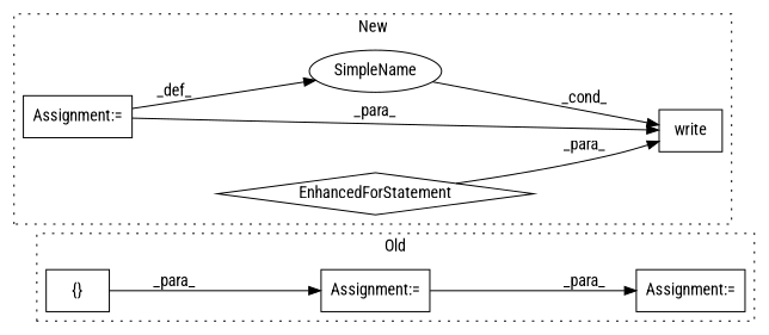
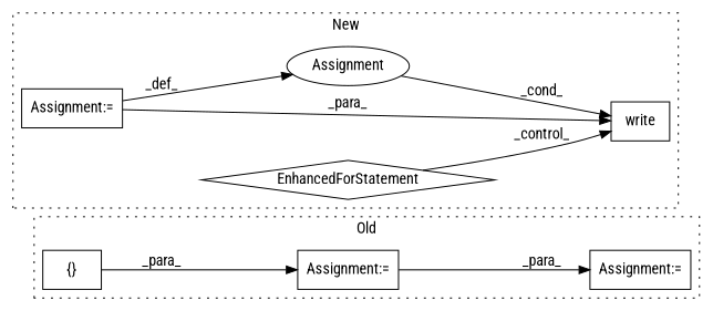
  digraph {
    fontname="Roboto Condensed"
    rankdir=LR
    node [a=7 fontname="Roboto Condensed" l=1 shape=box]
    edge [fontname="Roboto Condensed"]
    n1 [a=4 l=2 label="{}" s=2295]
    n2 [label="Assignment:=" s=3018]
    n3 [label="Assignment:=" s=3066]
    n4 [a=32 l="6,1" label=write s="3351,3374"]
    n5 [l="57,2" label="Assignment:=" s="3104,3173"]
    n6 [a=70 l="61,2" label=EnhancedForStatement s="3219,3290" shape=diamond]
-   n7 [a=42 label=SimpleName s=3284 shape=ellipse]
+   n7 [a=42 label=Assignment s=3284 shape=ellipse]
    subgraph cluster_1 {
      label=Old
      style=dotted
      n1
      n2
      n3
    }
    subgraph cluster_2 {
      label=New
      style=dotted
      n4
      n5
      n6
      n7
    }
    n1 -> n2 [label=_para_]
    n2 -> n3 [label=_para_]
    n5 -> n4 [label=_para_]
    n5 -> n7 [label=_def_]
-   n6 -> n4 [label=_para_]
+   n6 -> n4 [label=_control_]
    n7 -> n4 [label=_cond_]
  }
